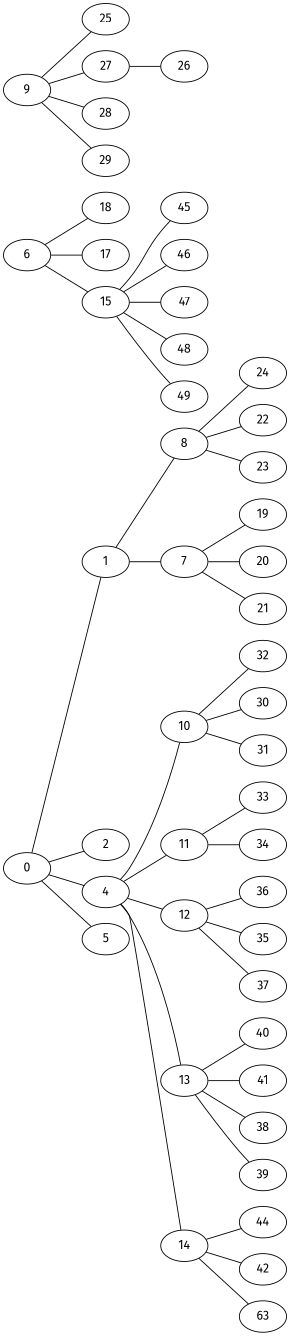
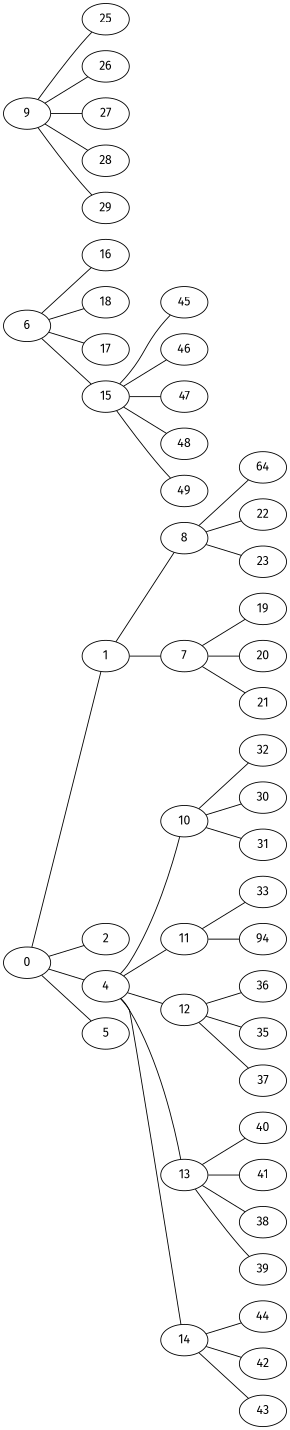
  graph {
    fontname="Fira Sans"
    rankdir=LR
    node [fontname="Fira Sans"]
    edge [fontname="Fira Sans"]
    0
    1
    2
    4
    5
    8
    7
    10
    11
    12
    13
    14
-   24
+   24 [label=64]
    22
    23
    6
+   16
    18
    17
    15
    19
    20
    21
    9
    25
    26
    27
    28
    29
    32
    30
    31
    33
-   34
+   34 [label=94]
    36
    35
    37
    40
    41
    38
    39
    44
    42
-   43 [label=63]
+   43
    45
    46
    47
    48
    49
    0 -- 1
    0 -- 2
    0 -- 4
    0 -- 5
    1 -- 8
    1 -- 7
    4 -- 10
    4 -- 11
    4 -- 12
    4 -- 13
    4 -- 14
    8 -- 24
    8 -- 22
    8 -- 23
    7 -- 19
    7 -- 20
    7 -- 21
    10 -- 32
    10 -- 30
    10 -- 31
    11 -- 33
    11 -- 34
    12 -- 36
    12 -- 35
    12 -- 37
    13 -- 40
    13 -- 41
    13 -- 38
    13 -- 39
    14 -- 44
    14 -- 42
    14 -- 43
+   6 -- 16
    6 -- 18
    6 -- 17
    6 -- 15
    15 -- 45
    15 -- 46
    15 -- 47
    15 -- 48
    15 -- 49
    9 -- 25
-   27 -- 26
+   9 -- 26
    9 -- 27
    9 -- 28
    9 -- 29
  }
